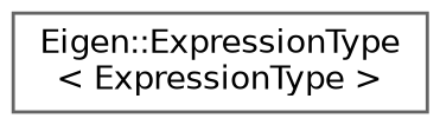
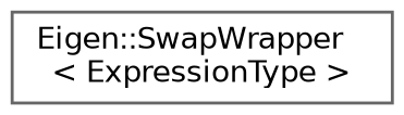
  digraph {
    rankdir=TB
-   n1 [color=grey40 fillcolor=white fontname=Helvetica fontsize=10 height=0.2 label="Eigen::ExpressionType\l\< ExpressionType \>" shape=box style=filled width=0.4]
+   n1 [color=grey40 fillcolor=white fontname=Helvetica fontsize=10 height=0.2 label="Eigen::SwapWrapper\l\< ExpressionType \>" shape=box style=filled width=0.4]
  }
